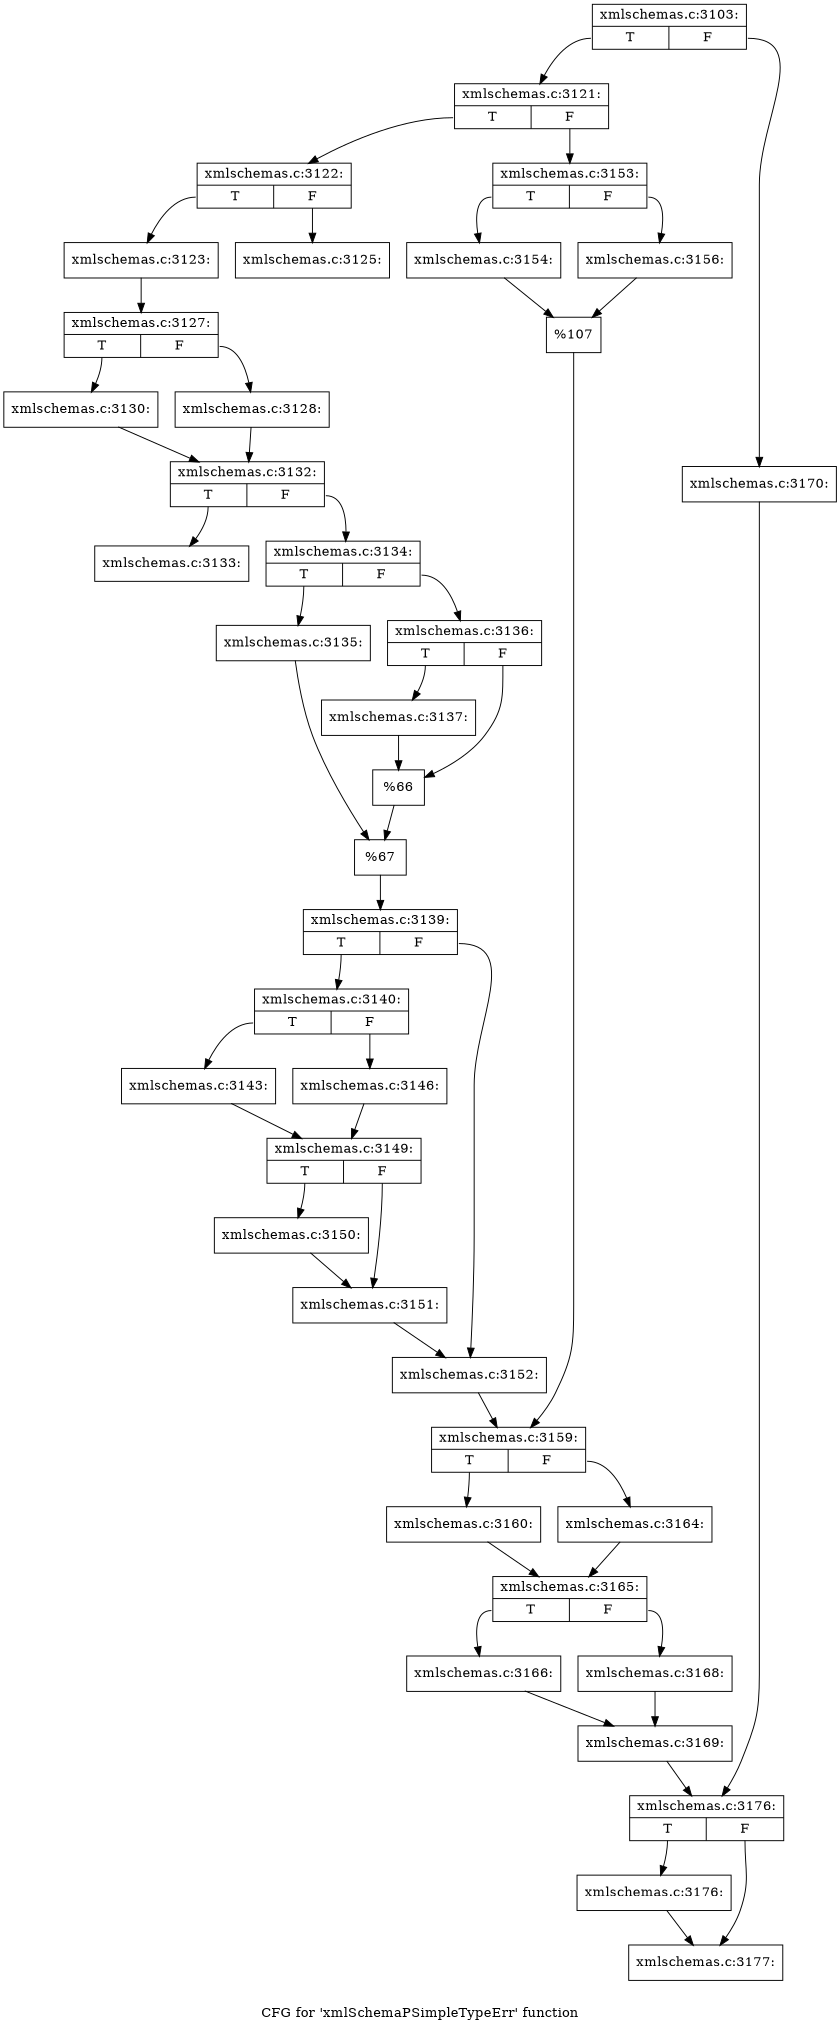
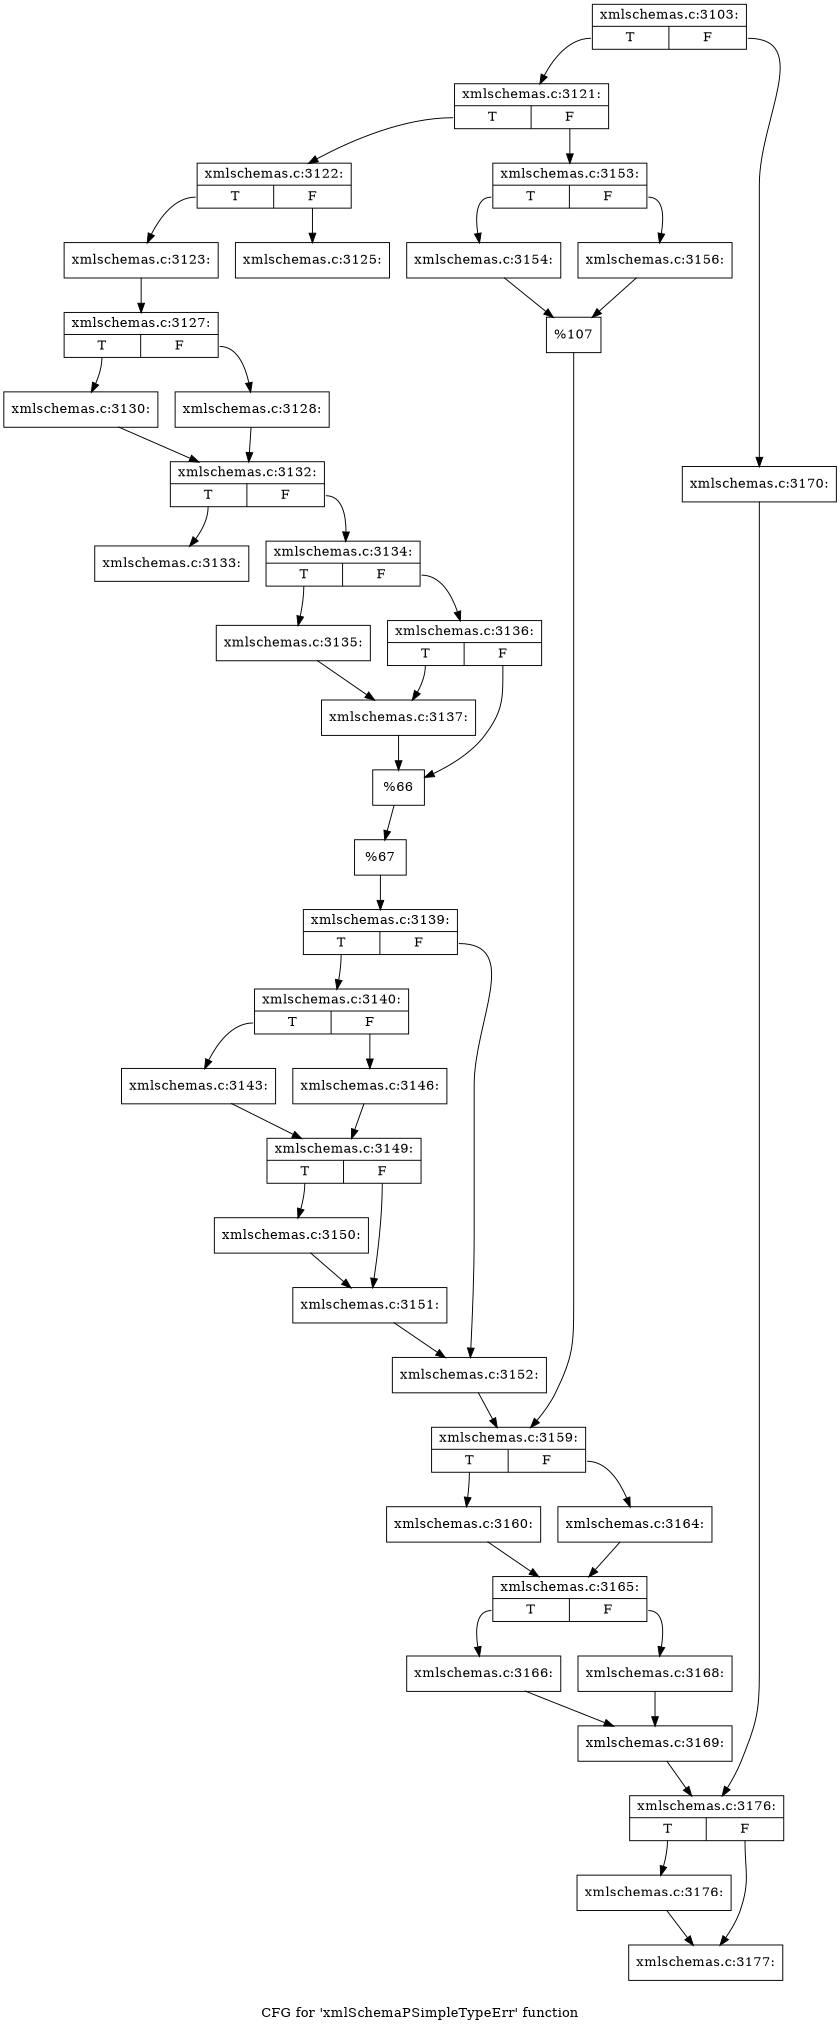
  digraph {
    label="CFG for 'xmlSchemaPSimpleTypeErr' function"
    node [shape=record]
    n1 [label="{xmlschemas.c:3103:|{<s0>T|<s1>F}}"]
    n2 [label="{xmlschemas.c:3121:|{<s0>T|<s1>F}}"]
    n3 [label="{xmlschemas.c:3170:}"]
    n4 [label="{xmlschemas.c:3122:|{<s0>T|<s1>F}}"]
    n5 [label="{xmlschemas.c:3153:|{<s0>T|<s1>F}}"]
    n6 [label="{xmlschemas.c:3176:|{<s0>T|<s1>F}}"]
    n7 [label="{xmlschemas.c:3123:}"]
    n8 [label="{xmlschemas.c:3125:}"]
    n9 [label="{xmlschemas.c:3154:}"]
    n10 [label="{xmlschemas.c:3156:}"]
    n11 [label="{xmlschemas.c:3176:}"]
    n12 [label="{xmlschemas.c:3177:}"]
    n13 [label="{xmlschemas.c:3127:|{<s0>T|<s1>F}}"]
    n14 [label="{%107}"]
    n15 [label="{xmlschemas.c:3130:}"]
    n16 [label="{xmlschemas.c:3128:}"]
    n17 [label="{xmlschemas.c:3132:|{<s0>T|<s1>F}}"]
    n18 [label="{xmlschemas.c:3133:}"]
    n19 [label="{xmlschemas.c:3134:|{<s0>T|<s1>F}}"]
    n20 [label="{xmlschemas.c:3135:}"]
    n21 [label="{xmlschemas.c:3136:|{<s0>T|<s1>F}}"]
    n22 [label="{xmlschemas.c:3139:|{<s0>T|<s1>F}}"]
    n23 [label="{xmlschemas.c:3140:|{<s0>T|<s1>F}}"]
    n24 [label="{xmlschemas.c:3152:}"]
    n25 [label="{%67}"]
    n26 [label="{xmlschemas.c:3137:}"]
    n27 [label="{%66}"]
    n28 [label="{xmlschemas.c:3143:}"]
    n29 [label="{xmlschemas.c:3146:}"]
    n30 [label="{xmlschemas.c:3159:|{<s0>T|<s1>F}}"]
    n31 [label="{xmlschemas.c:3149:|{<s0>T|<s1>F}}"]
    n32 [label="{xmlschemas.c:3160:}"]
    n33 [label="{xmlschemas.c:3164:}"]
    n34 [label="{xmlschemas.c:3150:}"]
    n35 [label="{xmlschemas.c:3151:}"]
    n36 [label="{xmlschemas.c:3165:|{<s0>T|<s1>F}}"]
    n37 [label="{xmlschemas.c:3166:}"]
    n38 [label="{xmlschemas.c:3168:}"]
    n39 [label="{xmlschemas.c:3169:}"]
    n1 -> n2 [tailport=s0]
    n1 -> n3 [tailport=s1]
    n2 -> n4 [tailport=s0]
    n2 -> n5 [tailport=s1]
    n3 -> n6
    n4 -> n7 [tailport=s0]
    n4 -> n8 [tailport=s1]
    n5 -> n9 [tailport=s0]
    n5 -> n10 [tailport=s1]
    n6 -> n11 [tailport=s0]
    n6 -> n12 [tailport=s1]
    n7 -> n13
    n9 -> n14
    n10 -> n14
    n11 -> n12
    n13 -> n15 [tailport=s0]
    n13 -> n16 [tailport=s1]
    n14 -> n30
    n15 -> n17
    n16 -> n17
    n17 -> n18 [tailport=s0]
    n17 -> n19 [tailport=s1]
    n19 -> n20 [tailport=s0]
    n19 -> n21 [tailport=s1]
-   n20 -> n25
+   n20 -> n26
    n21 -> n26 [tailport=s0]
    n21 -> n27 [tailport=s1]
    n22 -> n23 [tailport=s0]
    n22 -> n24 [tailport=s1]
    n23 -> n28 [tailport=s0]
    n23 -> n29 [tailport=s1]
    n24 -> n30
    n25 -> n22
    n26 -> n27
    n27 -> n25
    n28 -> n31
    n29 -> n31
    n30 -> n32 [tailport=s0]
    n30 -> n33 [tailport=s1]
    n31 -> n34 [tailport=s0]
    n31 -> n35 [tailport=s1]
    n32 -> n36
    n33 -> n36
    n34 -> n35
    n35 -> n24
    n36 -> n37 [tailport=s0]
    n36 -> n38 [tailport=s1]
    n37 -> n39
    n38 -> n39
    n39 -> n6
  }
